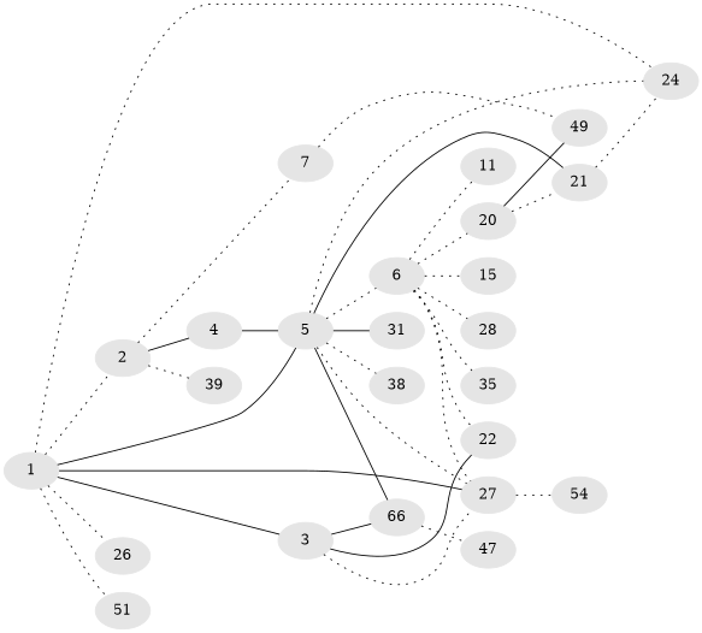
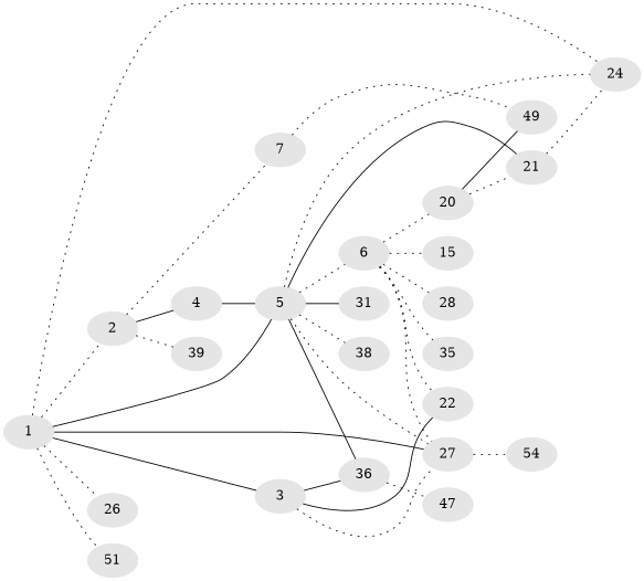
  graph {
    rankdir=LR
    node [color=gray90 style=filled]
    edge [style=dotted]
    1 [super="+18"]
    2
    3 [super="+14+17"]
    5 [super="+23+10+50+8"]
    24
    26 [super="+42"]
    27 [super="+37"]
    51
    4
    n10 [label=7]
    39
    22 [super="+53+46"]
-   36 [label=66]
+   36
    6 [super="+13+19+7"]
    21
    31
    38 [super="+45"]
    54
    49
    47
-   11
    15
    20 [super="+25"]
    28
    35
    1 -- 2
    1 -- 3 [style=solid]
    1 -- 5 [style=solid]
    1 -- 24
    1 -- 26
    1 -- 27 [style=solid]
    1 -- 51
    2 -- 4 [style=solid]
    2 -- n10
    2 -- 39
    3 -- 27
    3 -- 22 [style=solid]
    3 -- 36 [style=solid]
    5 -- 24
    5 -- 27 [weight=2]
    5 -- 36 [style=solid]
    5 -- 6 [weight=3]
    5 -- 21 [style=solid]
    5 -- 31 [style=solid weight=2]
    5 -- 38
    27 -- 54
    4 -- 5 [style=solid]
    n10 -- 49
    36 -- 47
    6 -- 27
    6 -- 22
-   6 -- 11
    6 -- 15
    6 -- 20
    6 -- 28
    6 -- 35
    21 -- 24
    20 -- 21
    20 -- 49 [style=solid]
  }
